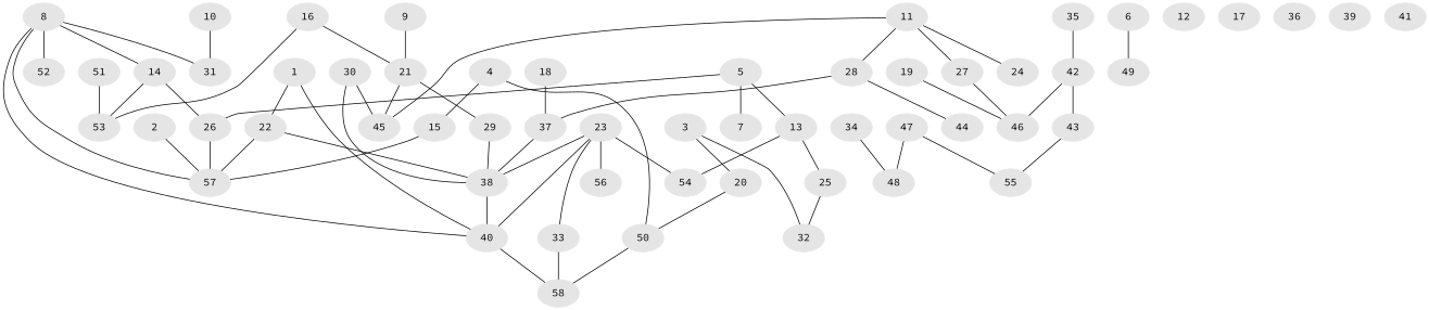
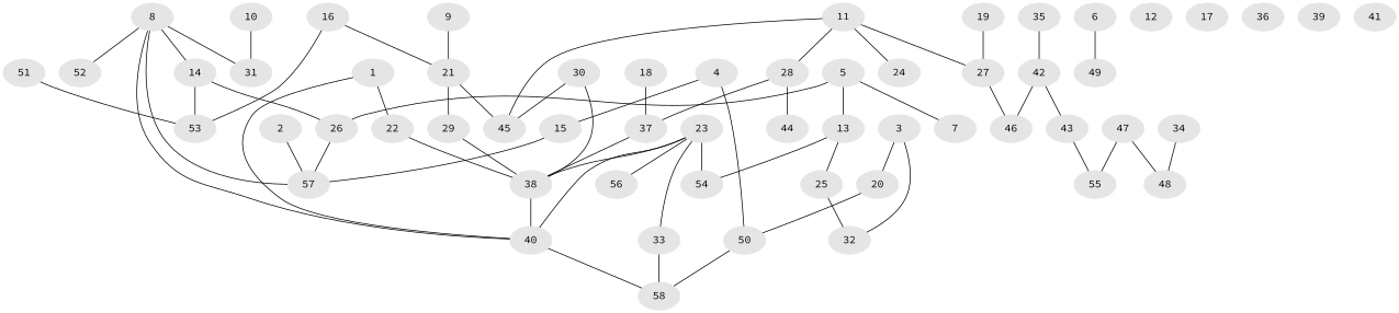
  graph {
    fontname="Source Code Pro"
    node [color=gray90 fontname="Source Code Pro" style=filled]
    edge [fontname="Source Code Pro"]
    1
    22
    40
    57
    38
    58
    2
    3
    20
    32
    50
    4
    15
    5
    7
    13
    26
    25
    54
    6
    49
    8
    52
    14
    31
    53
    9
    21
    45
    29
    10
    11
    24
    28
    27
    19
    37
    44
    12
    16
    17
    18
    46
    23
    33
    56
    30
    34
    48
    35
    42
    43
    36
    39
    41
    55
    47
    51
    1 -- 22
    1 -- 40
-   22 -- 57
    22 -- 38
    40 -- 58
    38 -- 40
    2 -- 57
    3 -- 20
    3 -- 32
    20 -- 50
    50 -- 58
    4 -- 50
    4 -- 15
    15 -- 57
    5 -- 7
    5 -- 13
    5 -- 26
    13 -- 25
    13 -- 54
    26 -- 57
    25 -- 32
    6 -- 49
    8 -- 40
    8 -- 57
    8 -- 52
    8 -- 14
    8 -- 31
    14 -- 26
    14 -- 53
    9 -- 21
    21 -- 45
    21 -- 29
    29 -- 38
    10 -- 31
    11 -- 45
    11 -- 24
    11 -- 28
    11 -- 27
    28 -- 37
    28 -- 44
    27 -- 46
-   19 -- 46
+   19 -- 27
    37 -- 38
    16 -- 53
    16 -- 21
    18 -- 37
    23 -- 40
    23 -- 38
    23 -- 54
    23 -- 33
    23 -- 56
    33 -- 58
    30 -- 38
    30 -- 45
    34 -- 48
    35 -- 42
    42 -- 46
    42 -- 43
    43 -- 55
    47 -- 48
    47 -- 55
    51 -- 53
  }
